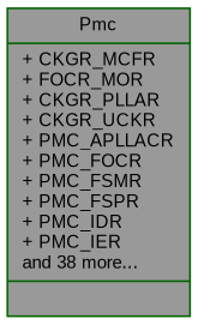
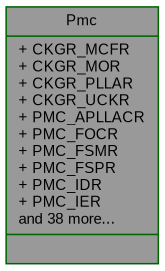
  digraph {
    fontname="Liberation Sans"
-   n1 [color=darkgreen fillcolor=grey60 fontcolor=black fontname="Liberation Sans" fontsize=10 height=0.2 label="{Pmc\n|+ CKGR_MCFR\l+ FOCR_MOR\l+ CKGR_PLLAR\l+ CKGR_UCKR\l+ PMC_APLLACR\l+ PMC_FOCR\l+ PMC_FSMR\l+ PMC_FSPR\l+ PMC_IDR\l+ PMC_IER\land 38 more...\l|}" shape=record style=filled width=0.4]
+   n1 [color=darkgreen fillcolor=grey60 fontcolor=black fontname="Liberation Sans" fontsize=10 height=0.2 label="{Pmc\n|+ CKGR_MCFR\l+ CKGR_MOR\l+ CKGR_PLLAR\l+ CKGR_UCKR\l+ PMC_APLLACR\l+ PMC_FOCR\l+ PMC_FSMR\l+ PMC_FSPR\l+ PMC_IDR\l+ PMC_IER\land 38 more...\l|}" shape=record style=filled width=0.4]
  }
